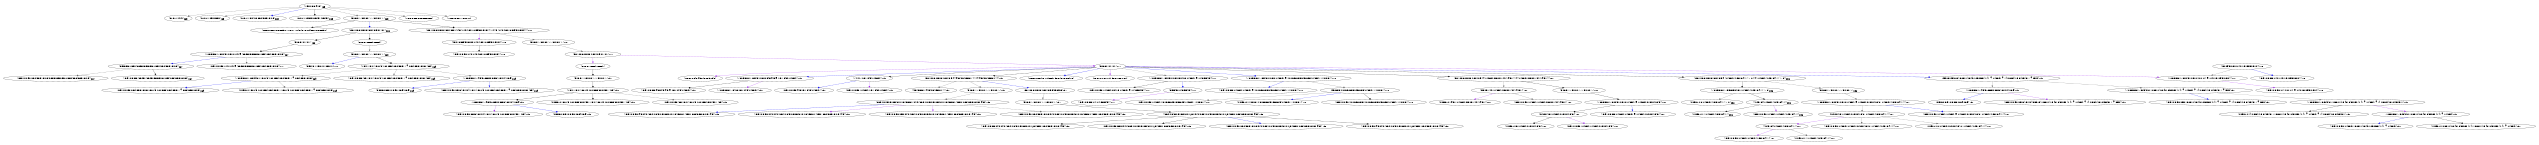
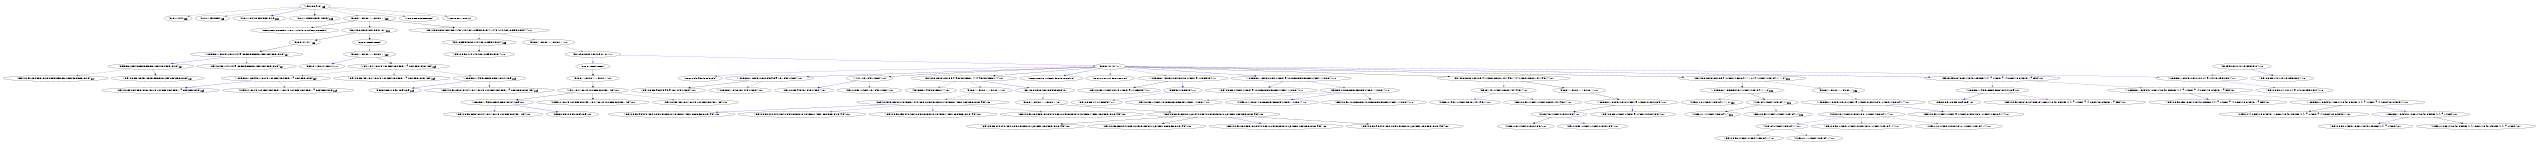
  digraph {
    fontname="DejaVu Sans"
    node [fontname="DejaVu Sans"]
    edge [arrowhead=dot color=gray40 fontname="DejaVu Sans"]
    n1 [label=<(METHOD,find)<SUB>263</SUB>>]
    n2 [label=<(PARAM,this)<SUB>263</SUB>>]
    n3 [label=<(PARAM,Test test)<SUB>263</SUB>>]
    n4 [label=<(PARAM,String packageName)<SUB>263</SUB>>]
    n5 [label=<(PARAM,ClassLoader loader)<SUB>263</SUB>>]
    n6 [label=<(BLOCK,&lt;empty&gt;,&lt;empty&gt;)<SUB>263</SUB>>]
    n7 [label=<(MODIFIER,PROTECTED)>]
    n8 [label=<(MODIFIER,VIRTUAL)>]
    n9 [label=<(LOCAL,Enumeration&lt;URL&gt; urls: java.util.Enumeration)>]
    n10 [label=<(CONTROL_STRUCTURE,try,try)<SUB>266</SUB>>]
    n11 [label=<(CONTROL_STRUCTURE,while (urls.hasMoreElements()),while (urls.hasMoreElements()))<SUB>273</SUB>>]
    n12 [label=<(BLOCK,try,try)<SUB>266</SUB>>]
    n13 [label=<(BLOCK,catch,catch)>]
-   n14 [label=<(hasMoreElements,urls.hasMoreElements())<SUB>273</SUB>>]
+   n14 [label=<(hasMoreElements,urls.hasMoreElements())<SUB>263</SUB>>]
    n15 [label=<(BLOCK,&lt;empty&gt;,&lt;empty&gt;)<SUB>273</SUB>>]
    n16 [label=<(&lt;operator&gt;.assignment,urls = loader.getResources(packageName))<SUB>267</SUB>>]
    n17 [label=<(BLOCK,&lt;empty&gt;,&lt;empty&gt;)<SUB>268</SUB>>]
-   n18 [label=<(IDENTIFIER,urls,urls = loader.getResources(packageName))<SUB>247</SUB>>]
+   n18 [label=<(IDENTIFIER,urls,urls = loader.getResources(packageName))<SUB>267</SUB>>]
    n19 [label=<(getResources,loader.getResources(packageName))<SUB>267</SUB>>]
    n20 [label=<(IDENTIFIER,loader,loader.getResources(packageName))<SUB>267</SUB>>]
    n21 [label=<(IDENTIFIER,packageName,loader.getResources(packageName))<SUB>267</SUB>>]
    n22 [label=<(warn,warn(&quot;Could not read package: &quot; + packageName, ioe))<SUB>269</SUB>>]
    n23 [label=<(RETURN,return;,return;)<SUB>270</SUB>>]
    n24 [label=<(&lt;operator&gt;.fieldAccess,ResolverUtil.LOG)<SUB>269</SUB>>]
    n25 [label=<(&lt;operator&gt;.addition,&quot;Could not read package: &quot; + packageName)<SUB>269</SUB>>]
    n26 [label=<(IDENTIFIER,ioe,warn(&quot;Could not read package: &quot; + packageName, ioe))<SUB>269</SUB>>]
    n27 [label=<(IDENTIFIER,ResolverUtil,warn(&quot;Could not read package: &quot; + packageName, ioe))<SUB>269</SUB>>]
    n28 [label=<(FIELD_IDENTIFIER,LOG,LOG)<SUB>269</SUB>>]
    n29 [label=<(LITERAL,&quot;Could not read package: &quot;,&quot;Could not read package: &quot; + packageName)<SUB>269</SUB>>]
    n30 [label=<(IDENTIFIER,packageName,&quot;Could not read package: &quot; + packageName)<SUB>269</SUB>>]
    n31 [label=<(IDENTIFIER,urls,urls.hasMoreElements())<SUB>273</SUB>>]
    n32 [label=<(CONTROL_STRUCTURE,try,try)<SUB>274</SUB>>]
    n33 [label=<(BLOCK,try,try)<SUB>274</SUB>>]
    n34 [label=<(BLOCK,catch,catch)>]
    n35 [label=<(LOCAL,URL url: java.net.URL)>]
    n36 [label=<(&lt;operator&gt;.assignment,URL url = urls.nextElement())<SUB>271</SUB>>]
    n37 [label=<(LOCAL,String urlPath: java.lang.String)>]
    n38 [label=<(&lt;operator&gt;.assignment,String urlPath = url.getFile())<SUB>277</SUB>>]
    n39 [label=<(&lt;operator&gt;.assignment,urlPath = URLDecoder.decode(urlPath, &quot;UTF-8&quot;))<SUB>278</SUB>>]
    n40 [label=<(CONTROL_STRUCTURE,if (urlPath.startsWith(&quot;file:&quot;)),if (urlPath.startsWith(&quot;file:&quot;)))<SUB>281</SUB>>]
    n41 [label=<(CONTROL_STRUCTURE,if (urlPath.indexOf('!') &gt; 0),if (urlPath.indexOf('!') &gt; 0))<SUB>286</SUB>>]
    n42 [label=<(debug,debug(&quot;Scanning for classes in [&quot; + urlPath + &quot;] matching criteria: &quot; + test))<SUB>290</SUB>>]
    n43 [label=<(LOCAL,File file: java.io.File)>]
    n44 [label=<(&lt;operator&gt;.assignment,File file = new File(urlPath))<SUB>291</SUB>>]
    n45 [label=<(&lt;init&gt;,new File(urlPath))<SUB>291</SUB>>]
    n46 [label=<(CONTROL_STRUCTURE,if (file.isDirectory()),if (file.isDirectory()))<SUB>292</SUB>>]
    n47 [label=<(BLOCK,&lt;empty&gt;,&lt;empty&gt;)<SUB>297</SUB>>]
    n48 [label=<(IDENTIFIER,url,URL url = urls.nextElement())<SUB>275</SUB>>]
    n49 [label=<(IDENTIFIER,urlPath,String urlPath = url.getFile())<SUB>272</SUB>>]
    n50 [label=<(getFile,url.getFile())<SUB>277</SUB>>]
    n51 [label=<(IDENTIFIER,urlPath,urlPath = URLDecoder.decode(urlPath, &quot;UTF-8&quot;))<SUB>278</SUB>>]
    n52 [label=<(decode,URLDecoder.decode(urlPath, &quot;UTF-8&quot;))<SUB>278</SUB>>]
    n53 [label=<(startsWith,urlPath.startsWith(&quot;file:&quot;))<SUB>281</SUB>>]
    n54 [label=<(BLOCK,&lt;empty&gt;,&lt;empty&gt;)<SUB>281</SUB>>]
    n55 [label=<(&lt;operator&gt;.greaterThan,urlPath.indexOf('!') &gt; 0)<SUB>286</SUB>>]
    n56 [label=<(BLOCK,&lt;empty&gt;,&lt;empty&gt;)<SUB>286</SUB>>]
    n57 [label=<(&lt;operator&gt;.fieldAccess,ResolverUtil.LOG)<SUB>290</SUB>>]
    n58 [label=<(&lt;operator&gt;.addition,&quot;Scanning for classes in [&quot; + urlPath + &quot;] matching criteria: &quot; + test)<SUB>290</SUB>>]
    n59 [label=<(IDENTIFIER,file,File file = new File(urlPath))<SUB>291</SUB>>]
    n60 [label=<(&lt;operator&gt;.alloc,new File(urlPath))<SUB>291</SUB>>]
    n61 [label=<(IDENTIFIER,file,new File(urlPath))<SUB>291</SUB>>]
    n62 [label=<(IDENTIFIER,urlPath,new File(urlPath))<SUB>291</SUB>>]
    n63 [label=<(isDirectory,file.isDirectory())<SUB>292</SUB>>]
    n64 [label=<(BLOCK,&lt;empty&gt;,&lt;empty&gt;)<SUB>292</SUB>>]
    n65 [label=<(CONTROL_STRUCTURE,else,else)<SUB>294</SUB>>]
    n66 [label=<(nextElement,urls.nextElement())<SUB>275</SUB>>]
    n67 [label=<(IDENTIFIER,urls,urls.nextElement())<SUB>275</SUB>>]
    n68 [label=<(IDENTIFIER,url,url.getFile())<SUB>277</SUB>>]
    n69 [label=<(IDENTIFIER,URLDecoder,URLDecoder.decode(urlPath, &quot;UTF-8&quot;))<SUB>278</SUB>>]
    n70 [label=<(IDENTIFIER,urlPath,URLDecoder.decode(urlPath, &quot;UTF-8&quot;))<SUB>278</SUB>>]
    n71 [label=<(LITERAL,&quot;UTF-8&quot;,URLDecoder.decode(urlPath, &quot;UTF-8&quot;))<SUB>278</SUB>>]
    n72 [label=<(IDENTIFIER,urlPath,urlPath.startsWith(&quot;file:&quot;))<SUB>281</SUB>>]
    n73 [label=<(LITERAL,&quot;file:&quot;,urlPath.startsWith(&quot;file:&quot;))<SUB>281</SUB>>]
    n74 [label=<(&lt;operator&gt;.assignment,urlPath = urlPath.substring(5))<SUB>282</SUB>>]
    n75 [label=<(IDENTIFIER,urlPath,urlPath = urlPath.substring(5))<SUB>282</SUB>>]
    n76 [label=<(substring,urlPath.substring(5))<SUB>282</SUB>>]
    n77 [label=<(IDENTIFIER,urlPath,urlPath.substring(5))<SUB>282</SUB>>]
    n78 [label=<(LITERAL,5,urlPath.substring(5))<SUB>282</SUB>>]
    n79 [label=<(indexOf,urlPath.indexOf('!'))<SUB>286</SUB>>]
    n80 [label=<(LITERAL,0,urlPath.indexOf('!') &gt; 0)<SUB>286</SUB>>]
    n81 [label=<(&lt;operator&gt;.assignment,urlPath = urlPath.substring(0, urlPath.indexOf('!')))<SUB>287</SUB>>]
    n82 [label=<(IDENTIFIER,urlPath,urlPath.indexOf('!'))<SUB>286</SUB>>]
    n83 [label=<(LITERAL,'!',urlPath.indexOf('!'))<SUB>286</SUB>>]
    n84 [label=<(IDENTIFIER,urlPath,urlPath = urlPath.substring(0, urlPath.indexOf('!')))<SUB>287</SUB>>]
    n85 [label=<(substring,urlPath.substring(0, urlPath.indexOf('!')))<SUB>287</SUB>>]
    n86 [label=<(IDENTIFIER,urlPath,urlPath.substring(0, urlPath.indexOf('!')))<SUB>287</SUB>>]
    n87 [label=<(LITERAL,0,urlPath.substring(0, urlPath.indexOf('!')))<SUB>287</SUB>>]
    n88 [label=<(indexOf,urlPath.indexOf('!'))<SUB>287</SUB>>]
    n89 [label=<(IDENTIFIER,urlPath,urlPath.indexOf('!'))<SUB>287</SUB>>]
    n90 [label=<(LITERAL,'!',urlPath.indexOf('!'))<SUB>287</SUB>>]
    n91 [label=<(IDENTIFIER,ResolverUtil,debug(&quot;Scanning for classes in [&quot; + urlPath + &quot;] matching criteria: &quot; + test))<SUB>290</SUB>>]
    n92 [label=<(FIELD_IDENTIFIER,LOG,LOG)<SUB>290</SUB>>]
    n93 [label=<(&lt;operator&gt;.addition,&quot;Scanning for classes in [&quot; + urlPath + &quot;] matching criteria: &quot;)<SUB>290</SUB>>]
    n94 [label=<(IDENTIFIER,test,&quot;Scanning for classes in [&quot; + urlPath + &quot;] matching criteria: &quot; + test)<SUB>290</SUB>>]
    n95 [label=<(&lt;operator&gt;.addition,&quot;Scanning for classes in [&quot; + urlPath)<SUB>290</SUB>>]
    n96 [label=<(LITERAL,&quot;] matching criteria: &quot;,&quot;Scanning for classes in [&quot; + urlPath + &quot;] matching criteria: &quot;)<SUB>290</SUB>>]
    n97 [label=<(LITERAL,&quot;Scanning for classes in [&quot;,&quot;Scanning for classes in [&quot; + urlPath)<SUB>290</SUB>>]
    n98 [label=<(IDENTIFIER,urlPath,&quot;Scanning for classes in [&quot; + urlPath)<SUB>290</SUB>>]
    n99 [label=<(loadImplementationsInDirectory,this.loadImplementationsInDirectory(test, packageName, file))<SUB>293</SUB>>]
    n100 [label=<(BLOCK,&lt;empty&gt;,&lt;empty&gt;)<SUB>294</SUB>>]
    n101 [label=<(IDENTIFIER,this,this.loadImplementationsInDirectory(test, packageName, file))<SUB>293</SUB>>]
    n102 [label=<(IDENTIFIER,test,this.loadImplementationsInDirectory(test, packageName, file))<SUB>293</SUB>>]
    n103 [label=<(IDENTIFIER,packageName,this.loadImplementationsInDirectory(test, packageName, file))<SUB>293</SUB>>]
    n104 [label=<(IDENTIFIER,file,this.loadImplementationsInDirectory(test, packageName, file))<SUB>293</SUB>>]
    n105 [label=<(loadImplementationsInJar,this.loadImplementationsInJar(test, packageName, file))<SUB>295</SUB>>]
    n106 [label=<(IDENTIFIER,this,this.loadImplementationsInJar(test, packageName, file))<SUB>295</SUB>>]
    n107 [label=<(IDENTIFIER,test,this.loadImplementationsInJar(test, packageName, file))<SUB>295</SUB>>]
    n108 [label=<(IDENTIFIER,packageName,this.loadImplementationsInJar(test, packageName, file))<SUB>295</SUB>>]
    n109 [label=<(IDENTIFIER,file,this.loadImplementationsInJar(test, packageName, file))<SUB>295</SUB>>]
    n110 [label=<(warn,warn(&quot;could not read entries&quot;, ioe))<SUB>298</SUB>>]
    n111 [label=<(&lt;operator&gt;.fieldAccess,ResolverUtil.LOG)<SUB>298</SUB>>]
    n112 [label=<(LITERAL,&quot;could not read entries&quot;,warn(&quot;could not read entries&quot;, ioe))<SUB>298</SUB>>]
    n113 [label=<(IDENTIFIER,ioe,warn(&quot;could not read entries&quot;, ioe))<SUB>298</SUB>>]
    n114 [label=<(IDENTIFIER,ResolverUtil,warn(&quot;could not read entries&quot;, ioe))<SUB>298</SUB>>]
    n115 [label=<(FIELD_IDENTIFIER,LOG,LOG)<SUB>298</SUB>>]
    n1 -> n2
    n1 -> n3 [arrowhead=normal]
    n1 -> n4 [color=blue]
    n1 -> n5 [color=black]
    n1 -> n6
    n1 -> n7
    n1 -> n8 [arrowhead=normal]
    n6 -> n9 [arrowhead=normal color=black]
    n6 -> n10 [color=blue]
    n6 -> n11 [color=black]
    n10 -> n12 [color=black]
    n10 -> n13 [color=black]
    n11 -> n14 [color=purple]
    n11 -> n15 [arrowhead=normal]
    n12 -> n16 [color=black]
    n13 -> n17 [arrowhead=normal]
    n14 -> n31 [color=black]
    n15 -> n32 [arrowhead=normal]
    n16 -> n18
    n16 -> n19 [arrowhead=normal color=blue]
    n17 -> n22 [color=black]
    n17 -> n23 [color=blue]
    n19 -> n20 [arrowhead=normal color=black]
    n19 -> n21
    n22 -> n24
    n22 -> n25
    n22 -> n26 [arrowhead=normal]
    n24 -> n27 [arrowhead=normal color=blue]
    n24 -> n28 [arrowhead=normal color=blue]
    n25 -> n29
    n25 -> n30 [color=blue]
    n32 -> n33 [color=purple]
    n32 -> n34 [arrowhead=normal color=purple]
    n33 -> n35 [arrowhead=normal color=purple]
    n33 -> n36 [arrowhead=normal color=purple]
    n33 -> n37 [color=blue]
    n33 -> n38 [arrowhead=normal]
    n33 -> n39 [color=blue]
    n33 -> n40 [arrowhead=normal color=black]
    n33 -> n41 [arrowhead=normal color=black]
    n33 -> n42 [color=blue]
    n33 -> n43 [color=purple]
    n33 -> n44 [arrowhead=normal color=blue]
    n33 -> n45 [arrowhead=normal color=black]
    n33 -> n46 [arrowhead=normal color=black]
    n34 -> n47 [color=black]
    n36 -> n48 [arrowhead=normal color=purple]
    n38 -> n49 [arrowhead=normal color=black]
    n38 -> n50 [color=blue]
    n39 -> n51 [arrowhead=normal color=blue]
    n39 -> n52
    n40 -> n53 [arrowhead=normal]
    n40 -> n54 [arrowhead=normal color=black]
    n41 -> n55 [color=black]
    n41 -> n56 [arrowhead=normal]
    n42 -> n57 [arrowhead=normal]
    n42 -> n58
    n44 -> n59 [color=black]
    n44 -> n60 [color=purple]
    n45 -> n61 [color=blue]
    n45 -> n62 [color=purple]
    n46 -> n63
    n46 -> n64
    n46 -> n65 [arrowhead=normal color=blue]
    n47 -> n110 [color=black]
    n50 -> n68 [arrowhead=normal color=purple]
    n52 -> n69 [color=black]
    n52 -> n70
    n52 -> n71 [arrowhead=normal color=blue]
    n53 -> n72 [arrowhead=normal]
    n53 -> n73 [arrowhead=normal color=purple]
    n54 -> n74 [arrowhead=normal color=black]
    n55 -> n79 [arrowhead=normal color=black]
    n55 -> n80
    n56 -> n81 [arrowhead=normal]
    n57 -> n91 [color=purple]
    n57 -> n92 [arrowhead=normal color=blue]
    n58 -> n93 [arrowhead=normal]
    n58 -> n94 [arrowhead=normal color=blue]
    n64 -> n99
    n65 -> n100 [arrowhead=normal]
    n66 -> n36 [arrowhead=normal]
    n66 -> n67 [color=blue]
    n74 -> n75 [arrowhead=normal color=blue]
    n74 -> n76 [color=black]
    n76 -> n77 [color=purple]
    n76 -> n78 [color=black]
    n79 -> n82 [arrowhead=normal color=purple]
    n79 -> n83 [arrowhead=normal color=black]
    n81 -> n84 [color=blue]
    n81 -> n85
    n85 -> n86
    n85 -> n87 [arrowhead=normal]
    n85 -> n88 [color=purple]
    n88 -> n89 [arrowhead=normal color=purple]
    n88 -> n90
    n93 -> n95 [arrowhead=normal color=purple]
    n93 -> n96 [arrowhead=normal color=black]
    n95 -> n97 [color=black]
    n95 -> n98 [arrowhead=normal color=blue]
    n99 -> n101 [color=purple]
    n99 -> n102 [arrowhead=normal color=purple]
    n99 -> n103
    n99 -> n104 [arrowhead=normal color=blue]
    n100 -> n105 [arrowhead=normal color=black]
    n105 -> n106 [color=black]
    n105 -> n107 [arrowhead=normal color=black]
    n105 -> n108 [arrowhead=normal color=blue]
    n105 -> n109 [arrowhead=normal color=black]
    n110 -> n111 [color=black]
    n110 -> n112 [color=black]
    n110 -> n113
    n111 -> n114 [color=purple]
    n111 -> n115 [color=blue]
  }
